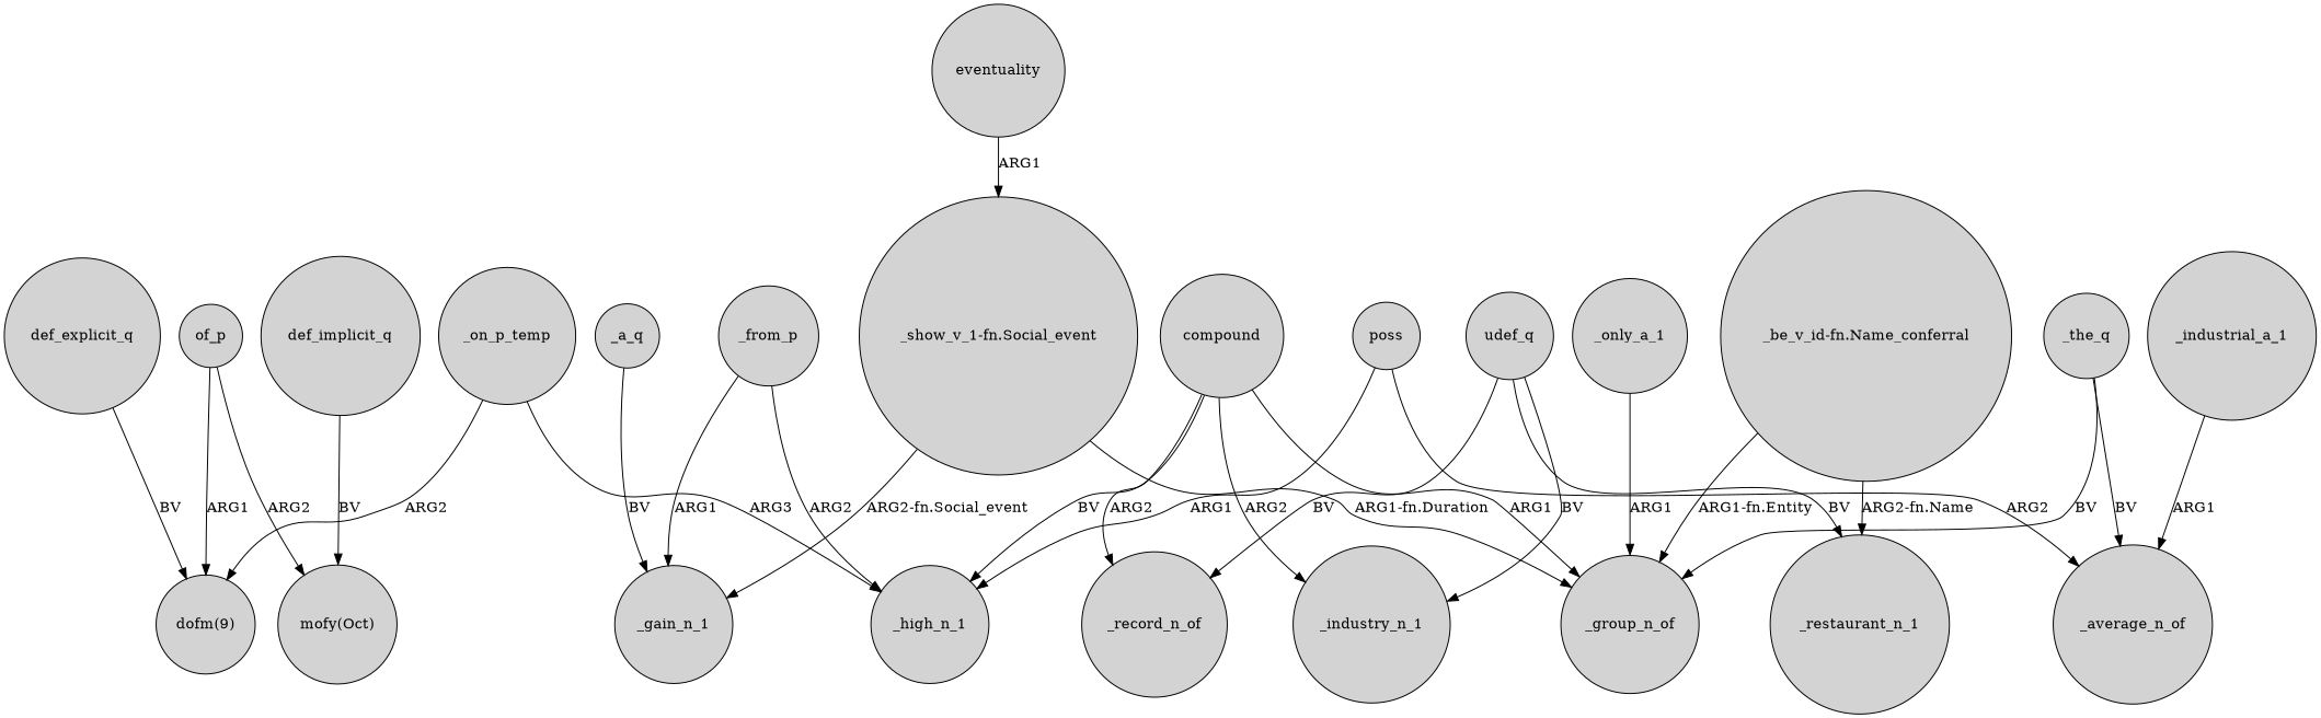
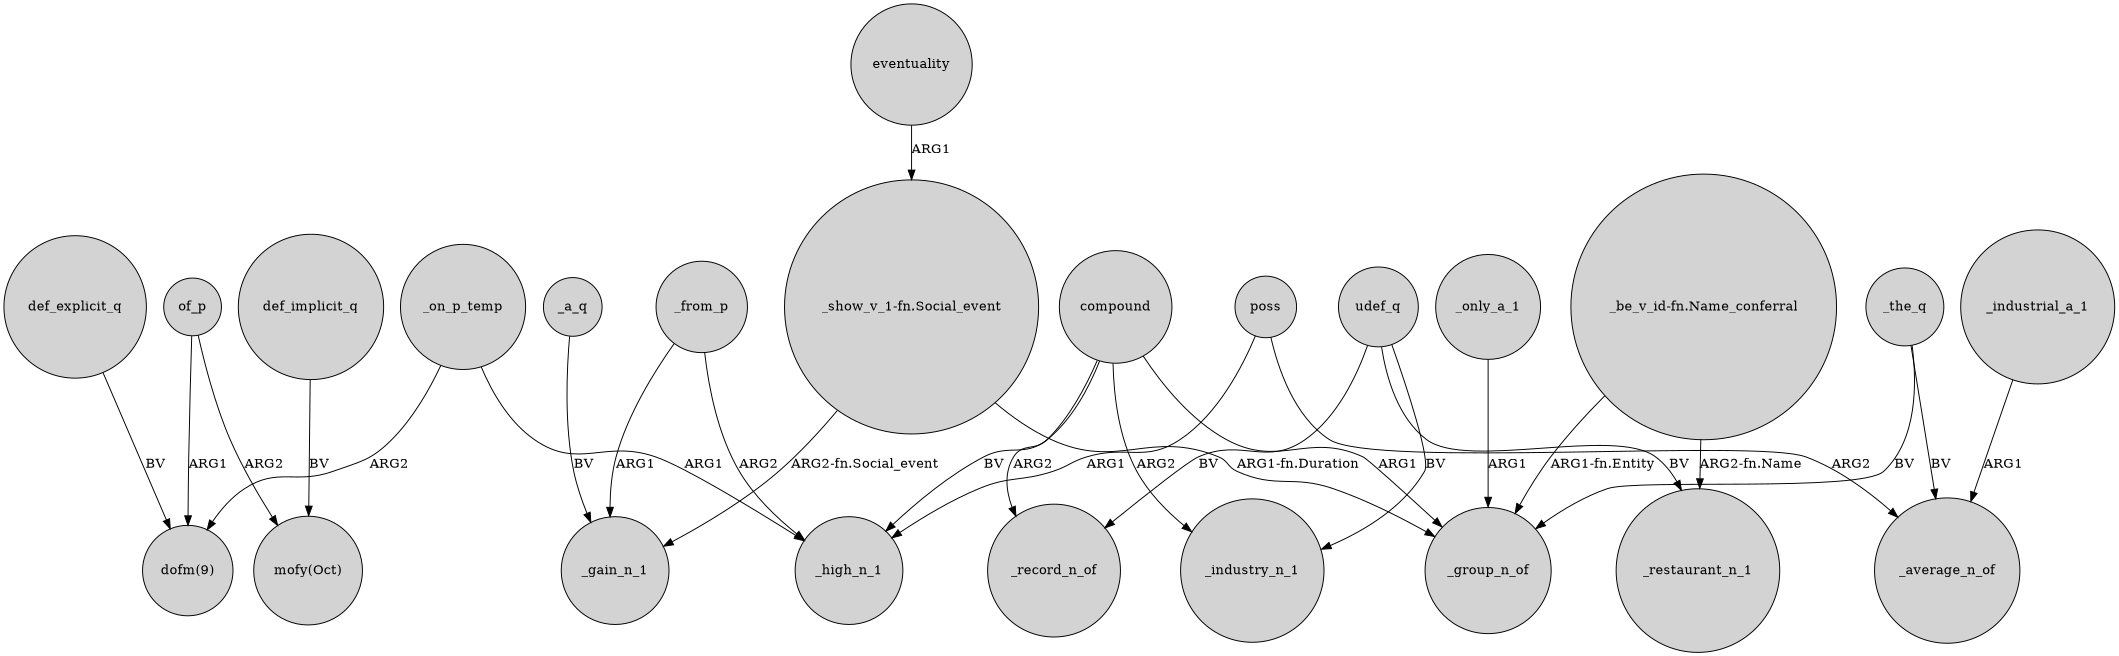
  digraph {
    node [shape=circle style=filled]
    def_explicit_q
    "dofm(9)"
    _on_p_temp
    _high_n_1
    _from_p
    _gain_n_1
    _only_a_1
    _group_n_of
    compound
    _industry_n_1
    _record_n_of
    udef_q
    _restaurant_n_1
    poss
    _average_n_of
    _the_q
    of_p
    "mofy(Oct)"
    "_be_v_id-fn.Name_conferral"
    "_show_v_1-fn.Social_event"
    _a_q
    def_implicit_q
    eventuality
    _industrial_a_1
    def_explicit_q -> "dofm(9)" [label=BV]
    _on_p_temp -> "dofm(9)" [label=ARG2]
-   _on_p_temp -> _high_n_1 [label=ARG3]
+   _on_p_temp -> _high_n_1 [label=ARG1]
    _from_p -> _high_n_1 [label=ARG2]
    _from_p -> _gain_n_1 [label=ARG1]
    _only_a_1 -> _group_n_of [label=ARG1]
    compound -> _high_n_1 [label=BV]
    compound -> _group_n_of [label=ARG1]
    compound -> _industry_n_1 [label=ARG2]
    compound -> _record_n_of [label=ARG2]
    udef_q -> _industry_n_1 [label=BV]
    udef_q -> _record_n_of [label=BV]
    udef_q -> _restaurant_n_1 [label=BV]
    poss -> _high_n_1 [label=ARG1]
    poss -> _average_n_of [label=ARG2]
    _the_q -> _group_n_of [label=BV]
    _the_q -> _average_n_of [label=BV]
    of_p -> "dofm(9)" [label=ARG1]
    of_p -> "mofy(Oct)" [label=ARG2]
    "_be_v_id-fn.Name_conferral" -> _group_n_of [label="ARG1-fn.Entity"]
    "_be_v_id-fn.Name_conferral" -> _restaurant_n_1 [label="ARG2-fn.Name"]
    "_show_v_1-fn.Social_event" -> _gain_n_1 [label="ARG2-fn.Social_event"]
    "_show_v_1-fn.Social_event" -> _group_n_of [label="ARG1-fn.Duration"]
    _a_q -> _gain_n_1 [label=BV]
    def_implicit_q -> "mofy(Oct)" [label=BV]
    eventuality -> "_show_v_1-fn.Social_event" [label=ARG1]
    _industrial_a_1 -> _average_n_of [label=ARG1]
  }
